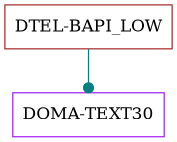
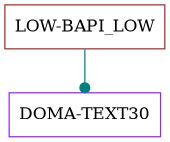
  digraph {
    node [shape=box]
-   "DTEL-BAPI_LOW" [color=brown]
+   "DTEL-BAPI_LOW" [color=brown label="LOW-BAPI_LOW"]
    "DOMA-TEXT30" [color=purple]
    "DTEL-BAPI_LOW" -> "DOMA-TEXT30" [color=teal arrowhead=dot]
  }
